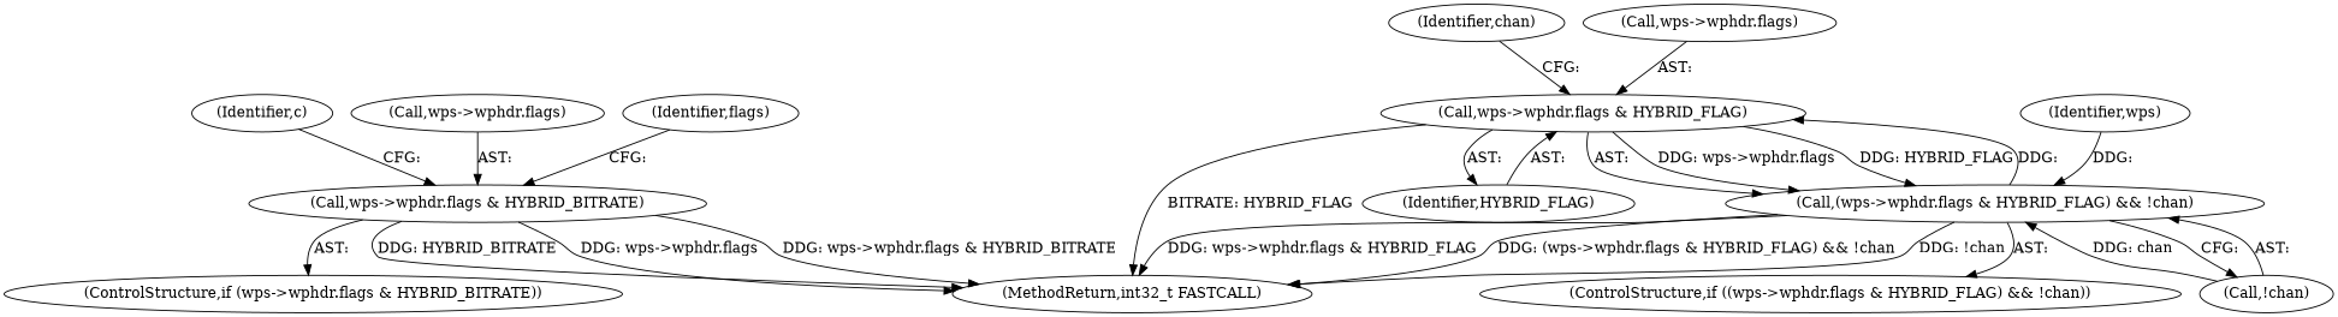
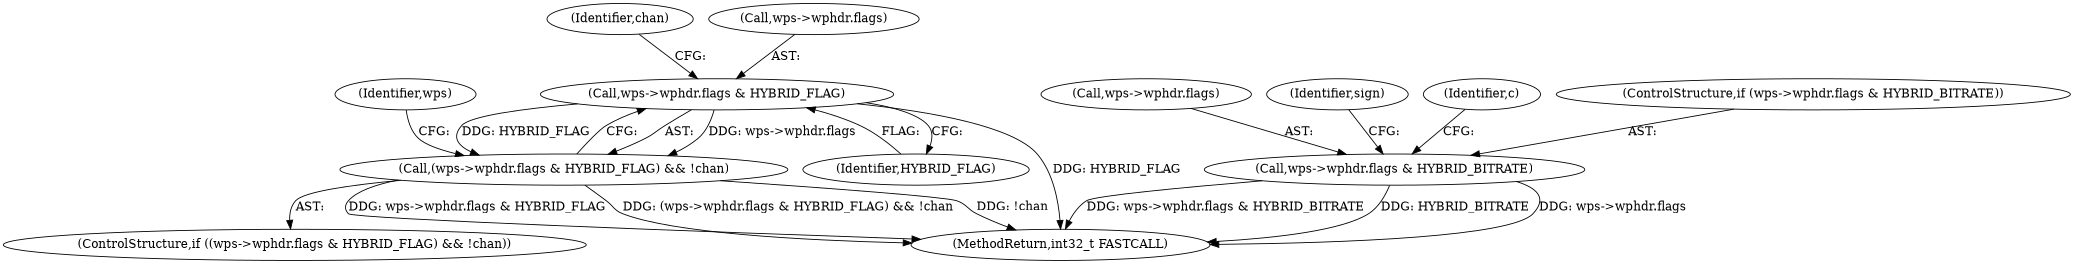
  digraph {
    n1 [label="(Call,wps->wphdr.flags & HYBRID_FLAG)"]
    n2 [label="(Call,(wps->wphdr.flags & HYBRID_FLAG) && !chan)"]
    n3 [label="(MethodReturn,int32_t FASTCALL)"]
    n4 [label="(Identifier,HYBRID_FLAG)"]
-   n5 [label="(Call,!chan)"]
    n6 [label="(ControlStructure,if ((wps->wphdr.flags & HYBRID_FLAG) && !chan))"]
    n7 [label="(Call,wps->wphdr.flags & HYBRID_BITRATE)"]
    n8 [label="(ControlStructure,if (wps->wphdr.flags & HYBRID_BITRATE))"]
    n9 [label="(Call,wps->wphdr.flags)"]
    n10 [label="(Identifier,wps)"]
    n11 [label="(Identifier,chan)"]
-   n12 [label="(Identifier,flags)"]
+   n12 [label="(Identifier,sign)"]
    n13 [label="(Identifier,c)"]
    n14 [label="(Call,wps->wphdr.flags)"]
    n1 -> n2 [label="AST: "]
    n1 -> n2 [label="DDG: wps->wphdr.flags"]
    n1 -> n2 [label="DDG: HYBRID_FLAG"]
-   n1 -> n3 [label="BITRATE: HYBRID_FLAG"]
-   n1 -> n4 [label="AST: "]
-   n2 -> n1 [label="DDG: "]
+   n1 -> n3 [label="DDG: HYBRID_FLAG"]
+   n1 -> n4 [label="CFG: "]
+   n2 -> n1 [label="CFG: "]
    n2 -> n3 [label="DDG: !chan"]
    n2 -> n3 [label="DDG: wps->wphdr.flags & HYBRID_FLAG"]
    n2 -> n3 [label="DDG: (wps->wphdr.flags & HYBRID_FLAG) && !chan"]
-   n2 -> n5 [label="CFG: "]
    n2 -> n6 [label="AST: "]
-   n4 -> n1 [label="AST: "]
-   n5 -> n2 [label="AST: "]
-   n5 -> n2 [label="DDG: chan"]
+   n4 -> n1 [label="FLAG: "]
    n7 -> n3 [label="DDG: HYBRID_BITRATE"]
    n7 -> n3 [label="DDG: wps->wphdr.flags"]
    n7 -> n3 [label="DDG: wps->wphdr.flags & HYBRID_BITRATE"]
-   n7 -> n8 [label="AST: "]
+   n8 -> n7 [label="AST: "]
    n9 -> n7 [label="AST: "]
-   n10 -> n2 [label="DDG: "]
+   n10 -> n2 [label="CFG: "]
    n11 -> n1 [label="CFG: "]
    n12 -> n7 [label="CFG: "]
    n13 -> n7 [label="CFG: "]
    n14 -> n1 [label="AST: "]
  }
